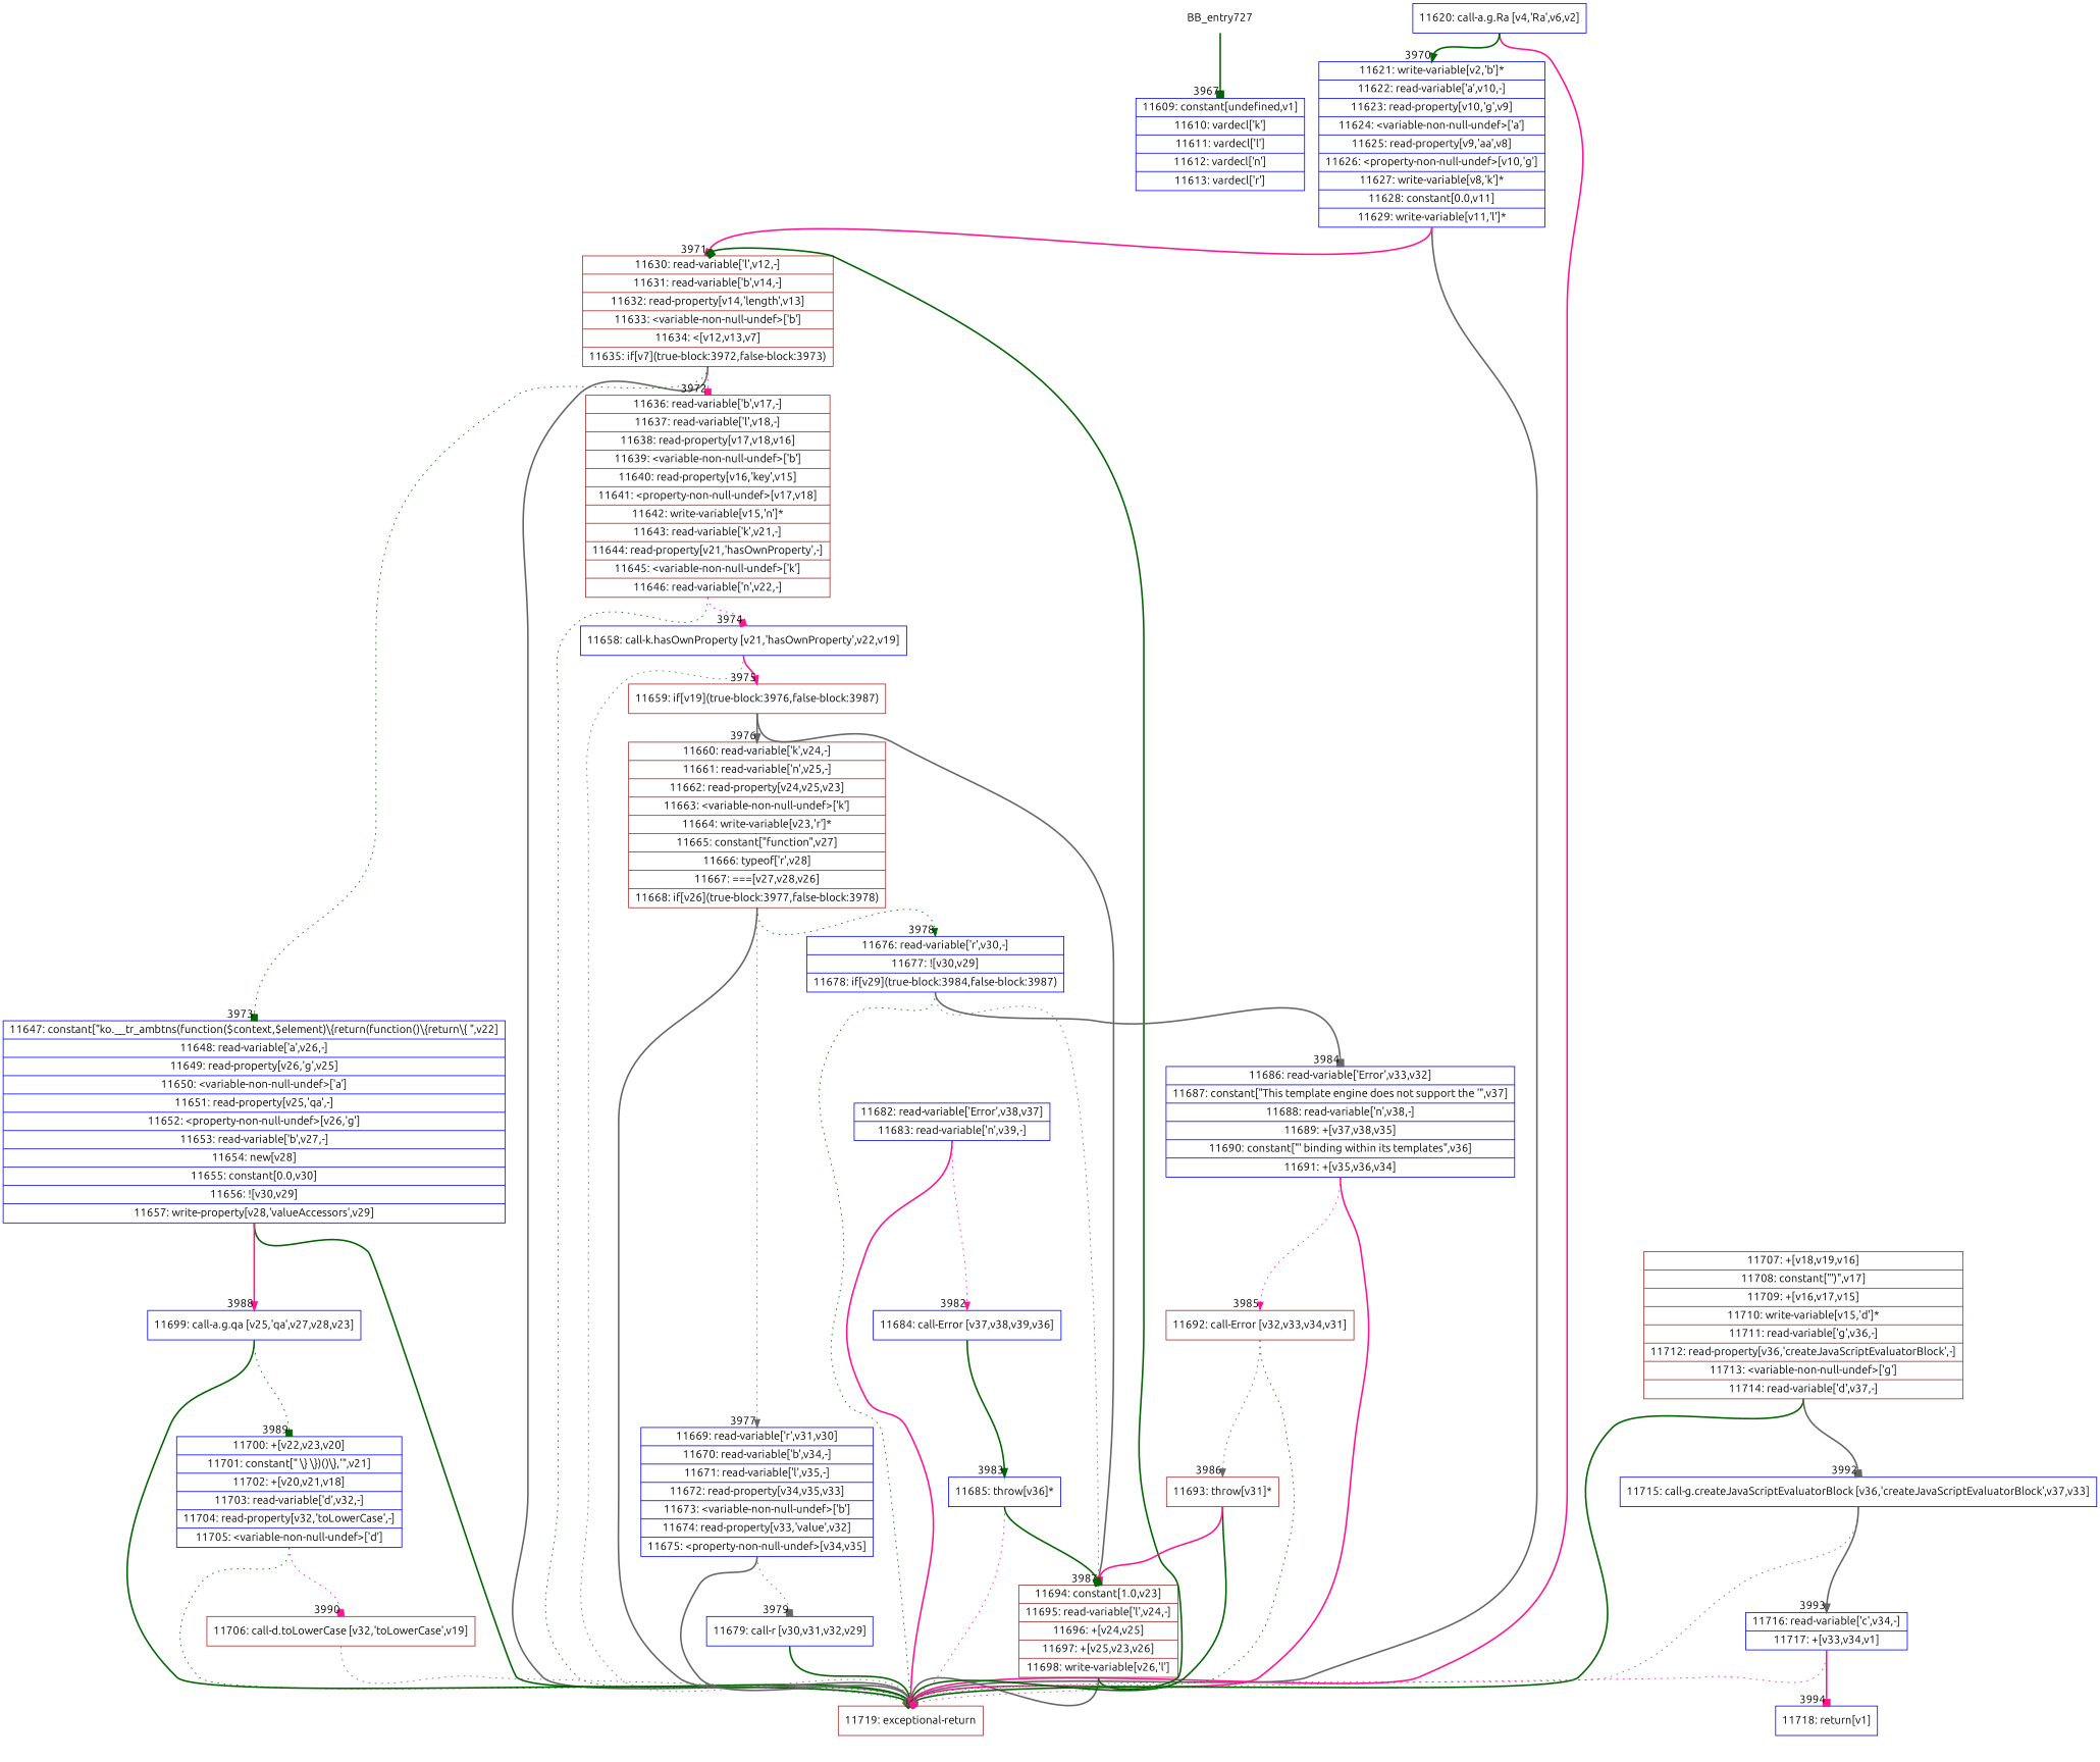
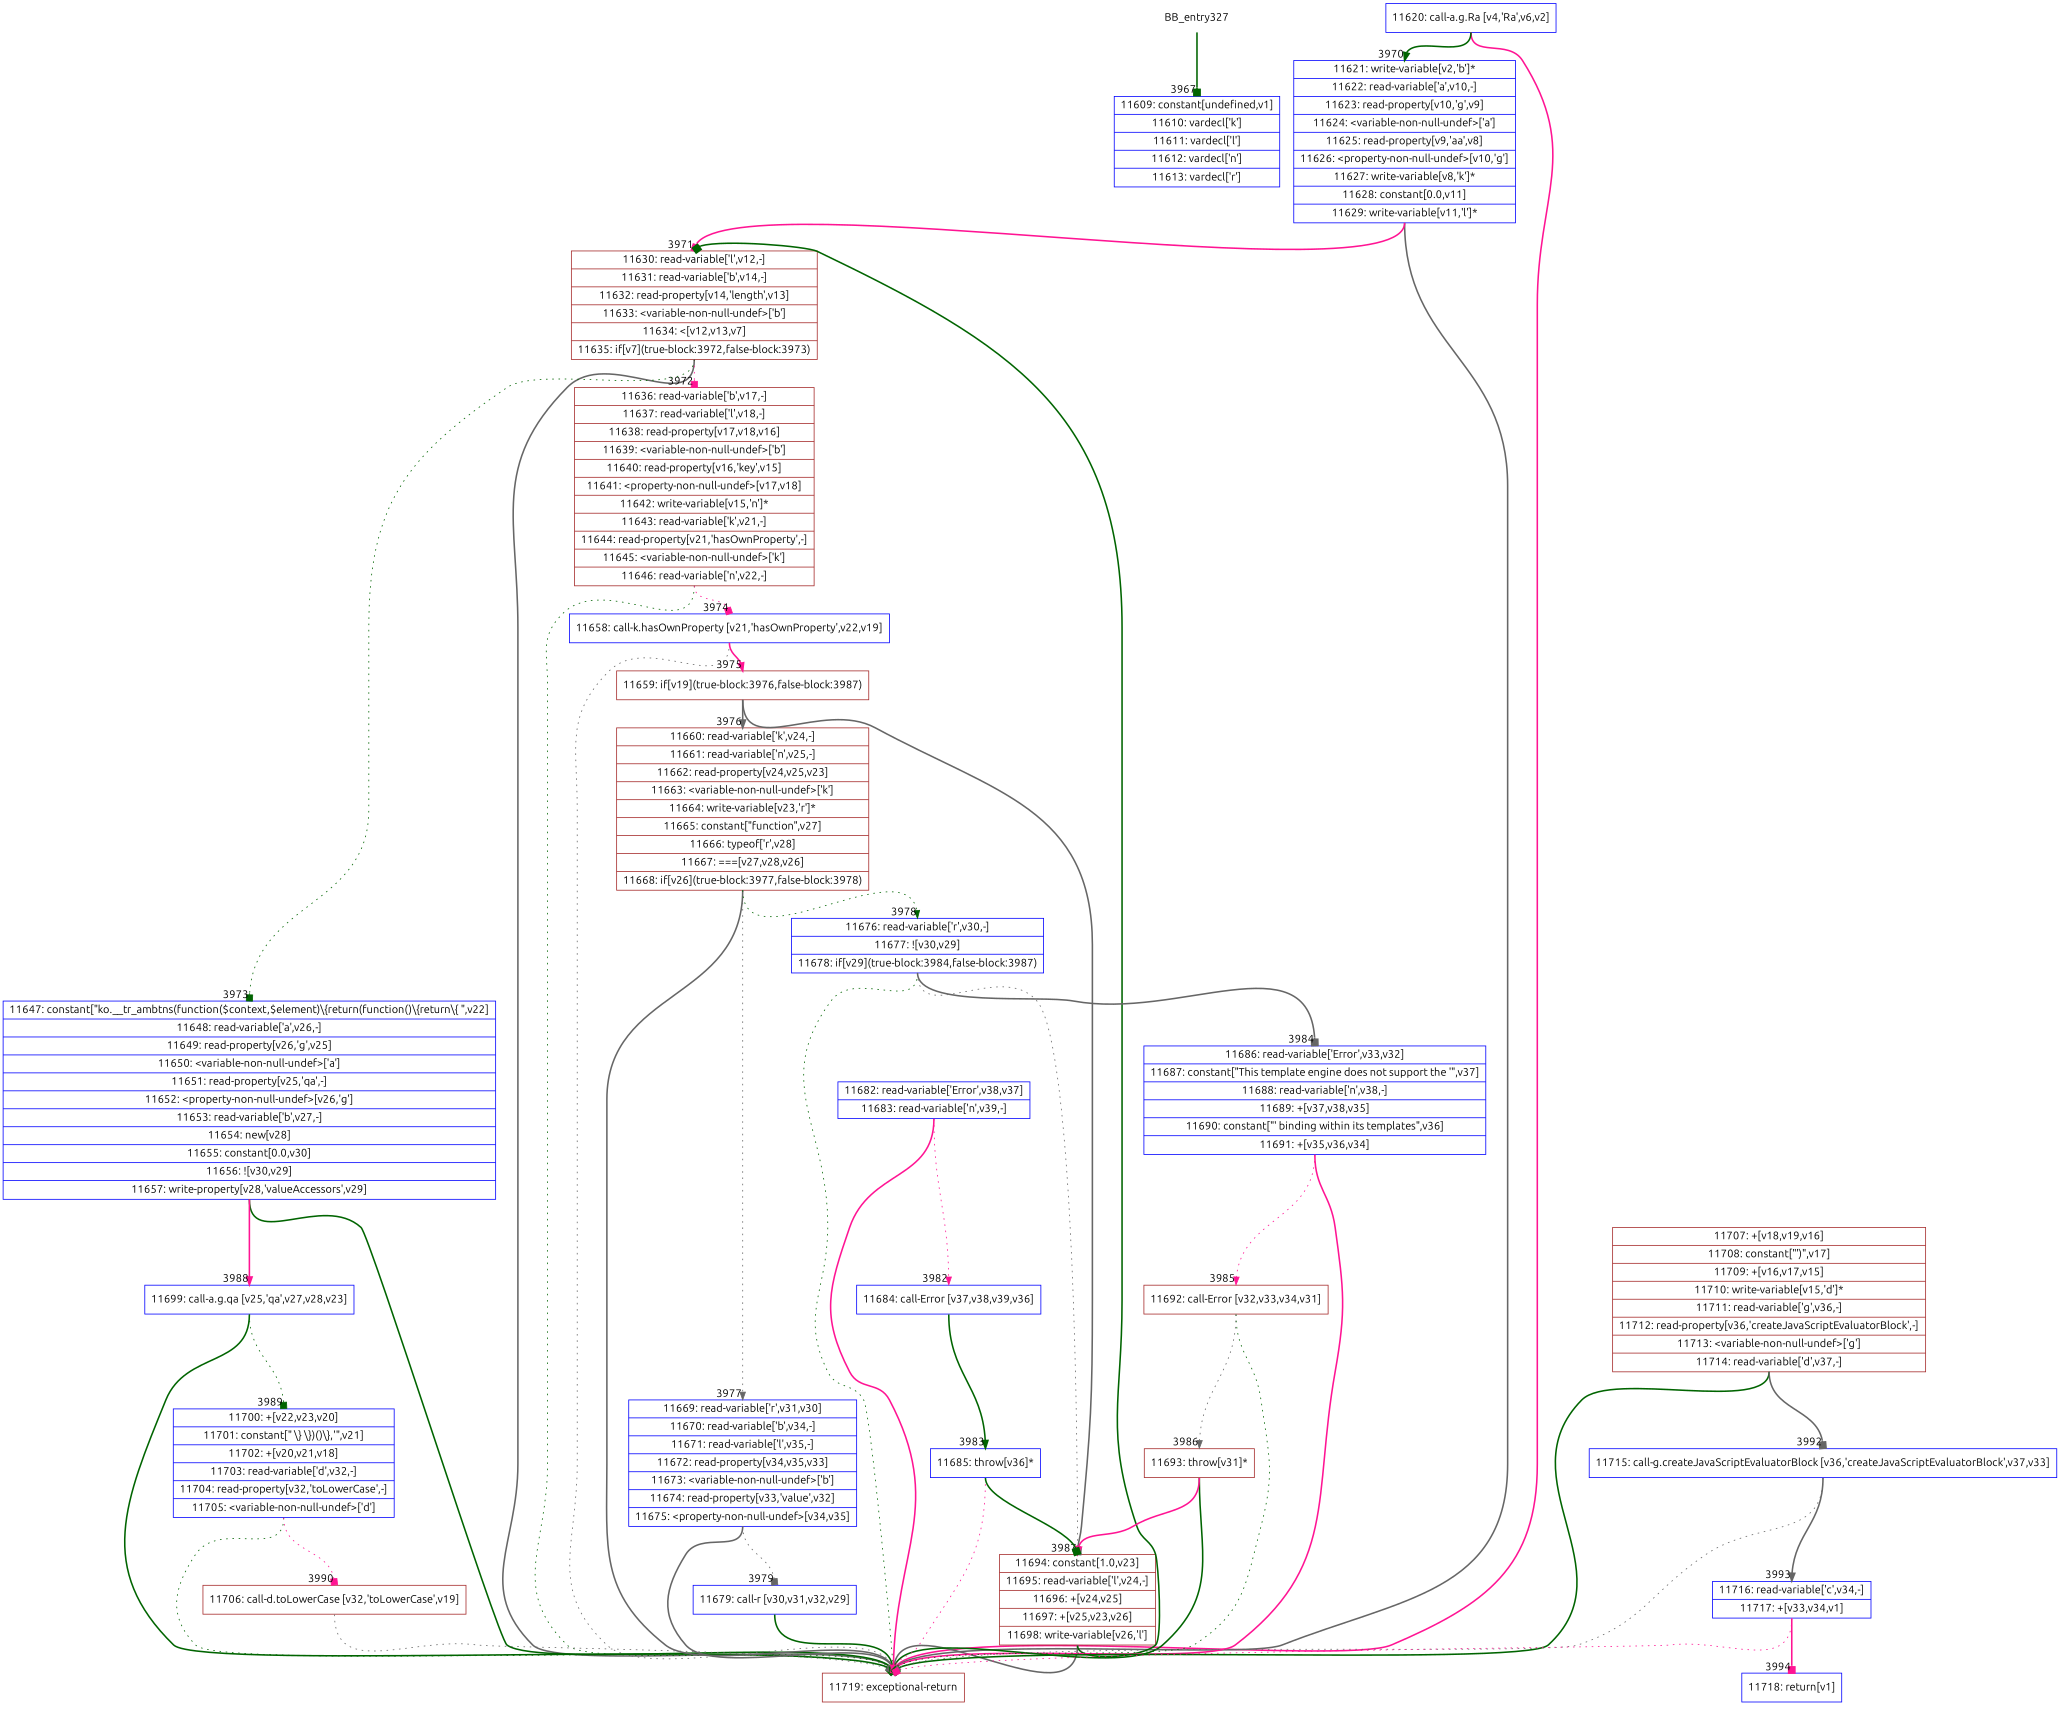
  digraph {
    fontname=Ubuntu
    rankdir=TD
    node [color=blue fontname=Ubuntu shape=record]
    edge [arrowhead=box color=darkgreen fontname=Ubuntu headport=n style=bold tailport=s]
-   BB_entry327 [shape=none label=BB_entry727]
+   BB_entry327 [shape=none]
    n2 [label="{11609: constant[undefined,v1]|11610: vardecl['k']|11611: vardecl['l']|11612: vardecl['n']|11613: vardecl['r']}"]
    n3 [label="{11620: call-a.g.Ra [v4,'Ra',v6,v2]}"]
    n4 [color=brown label="{11719: exceptional-return}"]
    n5 [label="{11621: write-variable[v2,'b']*|11622: read-variable['a',v10,-]|11623: read-property[v10,'g',v9]|11624: \<variable-non-null-undef\>['a']|11625: read-property[v9,'aa',v8]|11626: \<property-non-null-undef\>[v10,'g']|11627: write-variable[v8,'k']*|11628: constant[0.0,v11]|11629: write-variable[v11,'l']*}"]
    n6 [color=brown label="{11630: read-variable['l',v12,-]|11631: read-variable['b',v14,-]|11632: read-property[v14,'length',v13]|11633: \<variable-non-null-undef\>['b']|11634: \<[v12,v13,v7]|11635: if[v7](true-block:3972,false-block:3973)}"]
    n7 [color=brown label="{11636: read-variable['b',v17,-]|11637: read-variable['l',v18,-]|11638: read-property[v17,v18,v16]|11639: \<variable-non-null-undef\>['b']|11640: read-property[v16,'key',v15]|11641: \<property-non-null-undef\>[v17,v18]|11642: write-variable[v15,'n']*|11643: read-variable['k',v21,-]|11644: read-property[v21,'hasOwnProperty',-]|11645: \<variable-non-null-undef\>['k']|11646: read-variable['n',v22,-]}"]
    n8 [label="{11647: constant[\"ko.__tr_ambtns(function($context,$element)\\\{return(function()\\\{return\\\{ \",v22]|11648: read-variable['a',v26,-]|11649: read-property[v26,'g',v25]|11650: \<variable-non-null-undef\>['a']|11651: read-property[v25,'qa',-]|11652: \<property-non-null-undef\>[v26,'g']|11653: read-variable['b',v27,-]|11654: new[v28]|11655: constant[0.0,v30]|11656: ![v30,v29]|11657: write-property[v28,'valueAccessors',v29]}"]
    n9 [label="{11658: call-k.hasOwnProperty [v21,'hasOwnProperty',v22,v19]}"]
    n10 [label="{11699: call-a.g.qa [v25,'qa',v27,v28,v23]}"]
    n11 [color=brown label="{11659: if[v19](true-block:3976,false-block:3987)}"]
    n12 [label="{11700: +[v22,v23,v20]|11701: constant[\" \\\} \\\})()\\\},'\",v21]|11702: +[v20,v21,v18]|11703: read-variable['d',v32,-]|11704: read-property[v32,'toLowerCase',-]|11705: \<variable-non-null-undef\>['d']}"]
    n13 [color=brown label="{11660: read-variable['k',v24,-]|11661: read-variable['n',v25,-]|11662: read-property[v24,v25,v23]|11663: \<variable-non-null-undef\>['k']|11664: write-variable[v23,'r']*|11665: constant[\"function\",v27]|11666: typeof['r',v28]|11667: ===[v27,v28,v26]|11668: if[v26](true-block:3977,false-block:3978)}"]
    n14 [color=brown label="{11694: constant[1.0,v23]|11695: read-variable['l',v24,-]|11696: +[v24,v25]|11697: +[v25,v23,v26]|11698: write-variable[v26,'l']}"]
    n15 [color=brown label="{11706: call-d.toLowerCase [v32,'toLowerCase',v19]}"]
    n16 [label="{11669: read-variable['r',v31,v30]|11670: read-variable['b',v34,-]|11671: read-variable['l',v35,-]|11672: read-property[v34,v35,v33]|11673: \<variable-non-null-undef\>['b']|11674: read-property[v33,'value',v32]|11675: \<property-non-null-undef\>[v34,v35]}"]
    n17 [label="{11676: read-variable['r',v30,-]|11677: ![v30,v29]|11678: if[v29](true-block:3984,false-block:3987)}"]
    n18 [label="{11679: call-r [v30,v31,v32,v29]}"]
    n19 [label="{11686: read-variable['Error',v33,v32]|11687: constant[\"This template engine does not support the '\",v37]|11688: read-variable['n',v38,-]|11689: +[v37,v38,v35]|11690: constant[\"' binding within its templates\",v36]|11691: +[v35,v36,v34]}"]
    n20 [color=brown label="{11692: call-Error [v32,v33,v34,v31]}"]
    n21 [color=brown label="{11693: throw[v31]*}"]
    n22 [label="{11682: read-variable['Error',v38,v37]|11683: read-variable['n',v39,-]}"]
    n23 [label="{11684: call-Error [v37,v38,v39,v36]}"]
    n24 [label="{11685: throw[v36]*}"]
    n25 [color=brown label="{11707: +[v18,v19,v16]|11708: constant[\"')\",v17]|11709: +[v16,v17,v15]|11710: write-variable[v15,'d']*|11711: read-variable['g',v36,-]|11712: read-property[v36,'createJavaScriptEvaluatorBlock',-]|11713: \<variable-non-null-undef\>['g']|11714: read-variable['d',v37,-]}"]
    n26 [label="{11715: call-g.createJavaScriptEvaluatorBlock [v36,'createJavaScriptEvaluatorBlock',v37,v33]}"]
    n27 [label="{11716: read-variable['c',v34,-]|11717: +[v33,v34,v1]}"]
    n28 [label="{11718: return[v1]}"]
    BB_entry327 -> n2 [headlabel="    3967"]
    n3 -> n4 [color=deeppink]
    n3 -> n5 [arrowhead=normal headlabel="      3970"]
    n5 -> n4 [color=gray40]
    n5 -> n6 [color=deeppink headlabel="      3971"]
    n6 -> n4 [arrowhead=normal color=gray40]
    n6 -> n7 [color=deeppink headlabel="      3972" style=dotted]
    n6 -> n8 [headlabel="      3973" style=dotted]
    n7 -> n4 [style=dotted]
    n7 -> n9 [color=deeppink headlabel="      3974" style=dotted]
    n8 -> n4
    n8 -> n10 [arrowhead=normal color=deeppink headlabel="      3988"]
    n9 -> n4 [color=gray40 style=dotted]
    n9 -> n11 [arrowhead=normal color=deeppink headlabel="      3975"]
    n10 -> n4
    n10 -> n12 [headlabel="      3989" style=dotted]
    n11 -> n13 [arrowhead=normal color=gray40 headlabel="      3976"]
    n11 -> n14 [color=gray40 headlabel="      3987"]
    n12 -> n4 [arrowhead=normal style=dotted]
    n12 -> n15 [color=deeppink headlabel="      3990" style=dotted]
    n13 -> n4 [arrowhead=normal color=gray40]
    n13 -> n16 [arrowhead=normal color=gray40 headlabel="      3977" style=dotted]
    n13 -> n17 [arrowhead=normal headlabel="      3978" style=dotted]
    n14 -> n4 [color=gray40]
    n14 -> n6
    n15 -> n4 [arrowhead=normal color=gray40 style=dotted]
    n16 -> n4 [arrowhead=normal color=gray40]
    n16 -> n18 [color=gray40 headlabel="      3979" style=dotted]
    n17 -> n4 [arrowhead=normal style=dotted]
    n17 -> n14 [arrowhead=normal color=gray40 style=dotted]
    n17 -> n19 [color=gray40 headlabel="      3984"]
    n18 -> n4
    n19 -> n4 [color=deeppink]
    n19 -> n20 [arrowhead=normal color=deeppink headlabel="      3985" style=dotted]
    n20 -> n4 [arrowhead=normal style=dotted]
    n20 -> n21 [arrowhead=normal color=gray40 headlabel="      3986" style=dotted]
    n21 -> n4 [arrowhead=normal]
    n21 -> n14 [arrowhead=normal color=deeppink]
    n22 -> n4 [arrowhead=normal color=deeppink]
    n22 -> n23 [arrowhead=normal color=deeppink headlabel="      3982" style=dotted]
    n23 -> n24 [arrowhead=normal headlabel="      3983"]
    n24 -> n4 [color=deeppink style=dotted]
    n24 -> n14
    n25 -> n4
    n25 -> n26 [color=gray40 headlabel="      3992"]
    n26 -> n4 [arrowhead=normal color=gray40 style=dotted]
    n26 -> n27 [arrowhead=normal color=gray40 headlabel="      3993"]
    n27 -> n4 [color=deeppink style=dotted]
    n27 -> n28 [color=deeppink headlabel="      3994"]
  }
